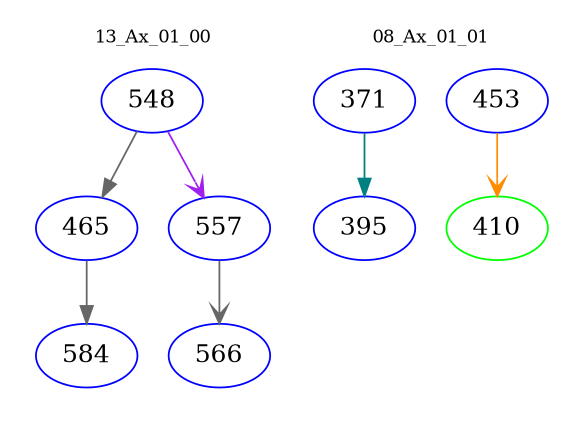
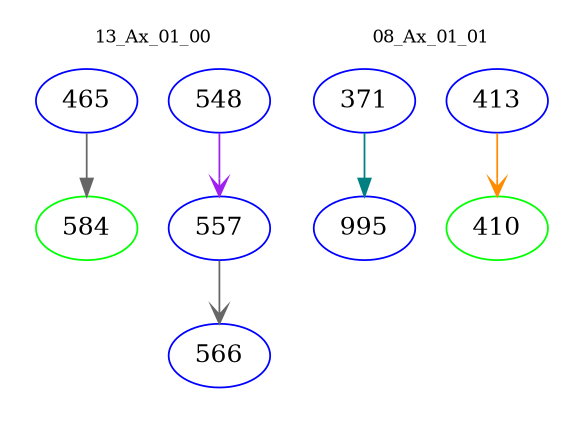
  digraph {
    node [color=blue]
    edge [arrowhead=normal color=gray40]
    n1 [label=548]
    n2 [label=465]
    n3 [label=557]
-   n4 [label=584]
+   n4 [color=green label=584]
    n5 [label=566]
-   n6 [label=453]
+   n6 [label=413]
    n7 [label=371]
    n8 [color=green label=410]
-   n9 [label=395]
+   n9 [label=995]
    subgraph cluster_1 {
      color=white
      fontsize=10
      label="13_Ax_01_00"
      n1
      n2
      n3
      n4
      n5
    }
    subgraph cluster_2 {
      color=white
      fontsize=10
      label="08_Ax_01_01"
      n6
      n7
      n8
      n9
    }
-   n1 -> n2
    n1 -> n3 [arrowhead=vee color=purple]
    n2 -> n4
    n3 -> n5 [arrowhead=vee]
    n6 -> n8 [arrowhead=vee color=darkorange]
    n7 -> n9 [color=teal]
  }
